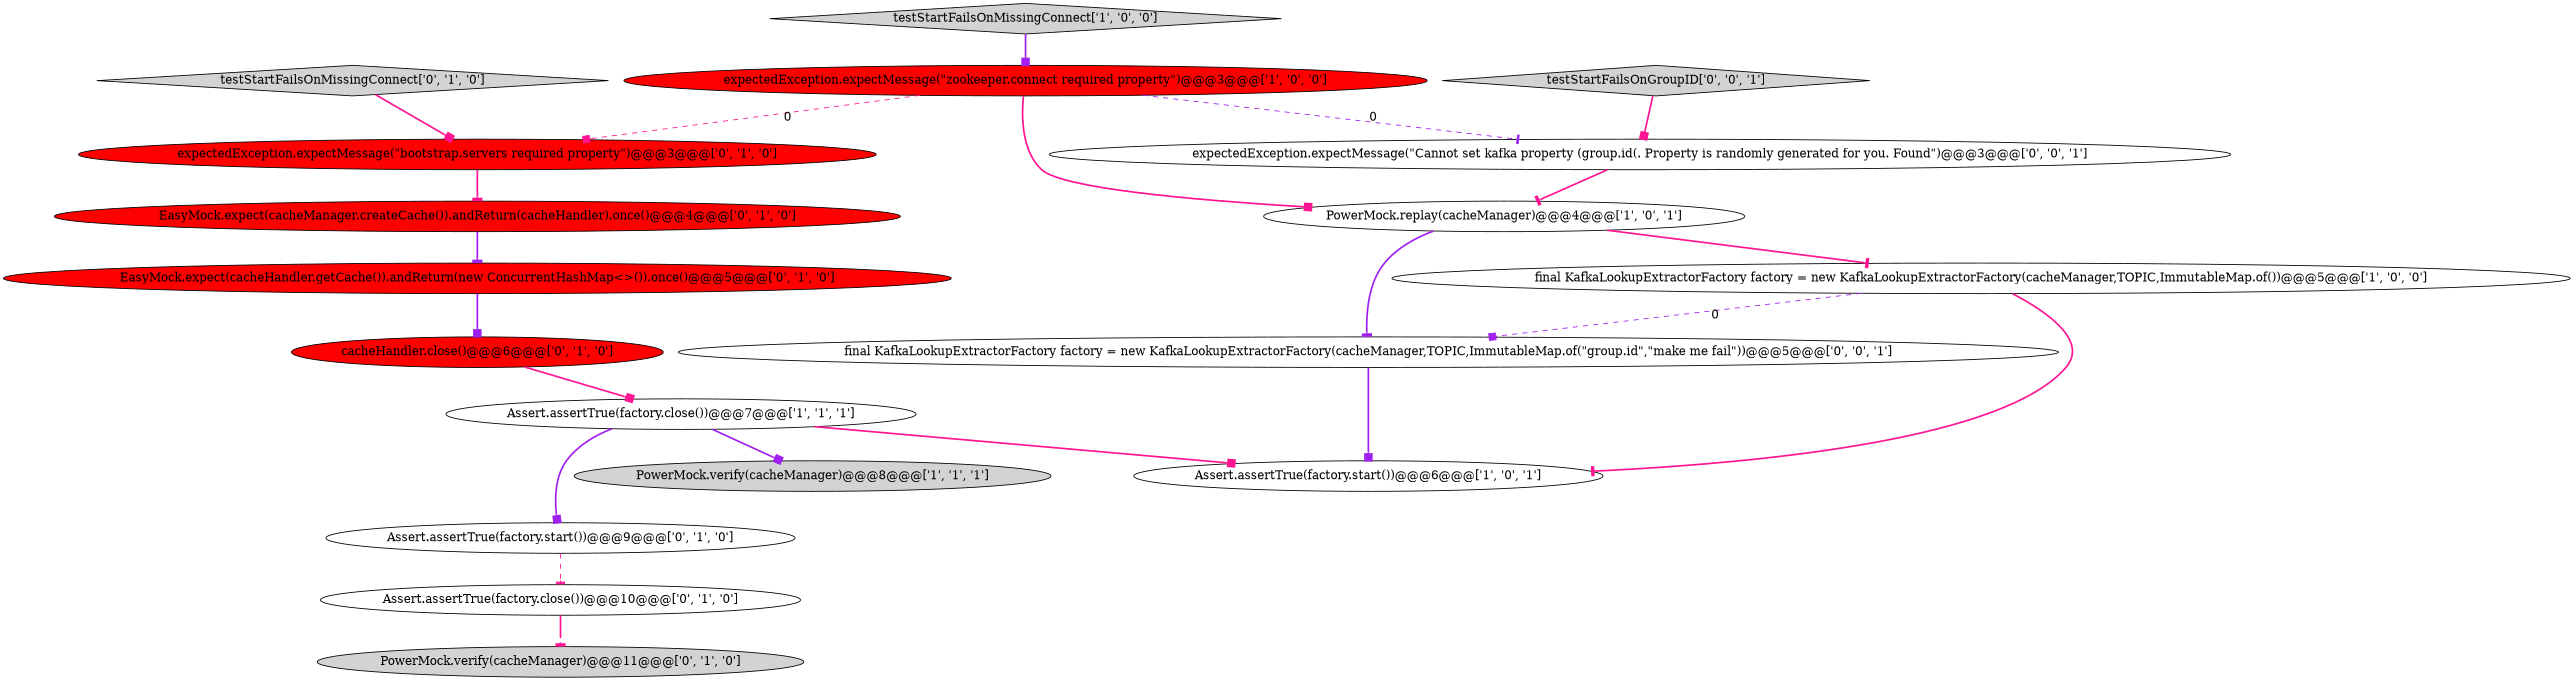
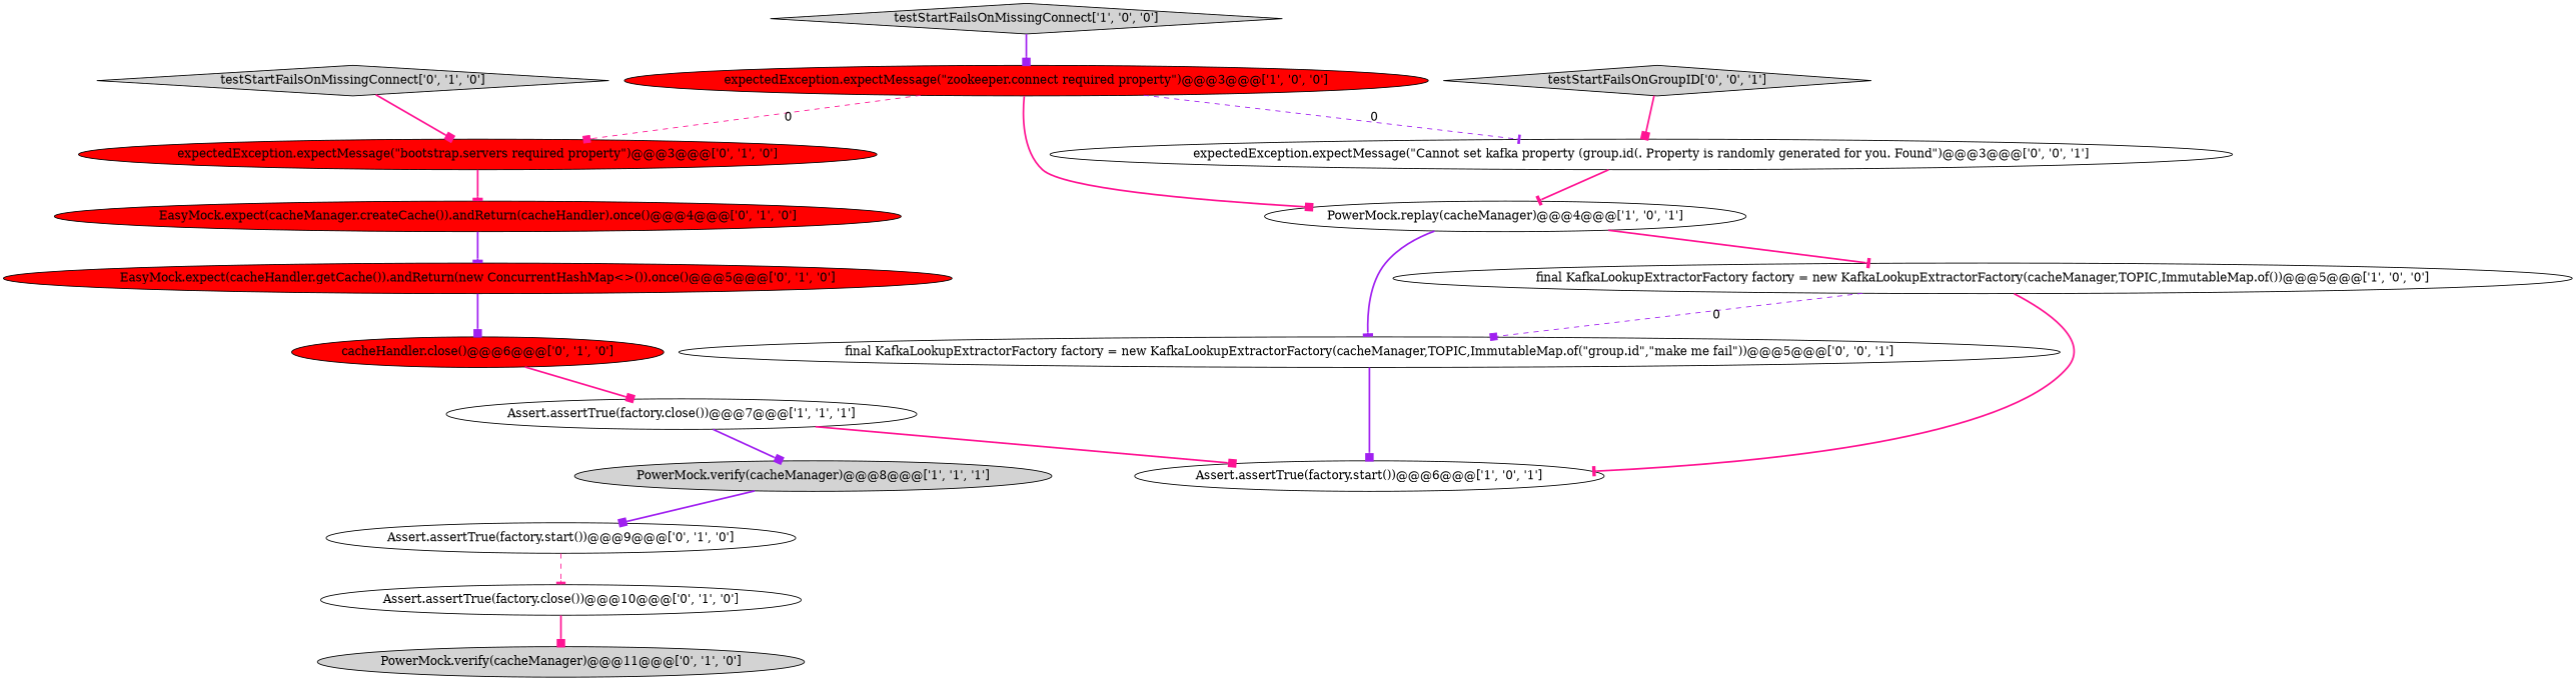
  digraph {
    node [fillcolor=white shape=ellipse style=filled]
    edge [arrowhead=box color=deeppink style=bold]
    n1 [label="Assert.assertTrue(factory.start())@@@9@@@['0', '1', '0']"]
    n2 [label="Assert.assertTrue(factory.close())@@@10@@@['0', '1', '0']"]
    n3 [fillcolor=lightgray label="PowerMock.verify(cacheManager)@@@11@@@['0', '1', '0']"]
    n4 [fillcolor=red label="EasyMock.expect(cacheManager.createCache()).andReturn(cacheHandler).once()@@@4@@@['0', '1', '0']"]
    n5 [fillcolor=red label="EasyMock.expect(cacheHandler.getCache()).andReturn(new ConcurrentHashMap<>()).once()@@@5@@@['0', '1', '0']"]
    n6 [fillcolor=red label="cacheHandler.close()@@@6@@@['0', '1', '0']"]
    n7 [label="expectedException.expectMessage(\"Cannot set kafka property (group.id(. Property is randomly generated for you. Found\")@@@3@@@['0', '0', '1']"]
    n8 [label="PowerMock.replay(cacheManager)@@@4@@@['1', '0', '1']"]
    n9 [label="final KafkaLookupExtractorFactory factory = new KafkaLookupExtractorFactory(cacheManager,TOPIC,ImmutableMap.of())@@@5@@@['1', '0', '0']"]
    n10 [label="final KafkaLookupExtractorFactory factory = new KafkaLookupExtractorFactory(cacheManager,TOPIC,ImmutableMap.of(\"group.id\",\"make me fail\"))@@@5@@@['0', '0', '1']"]
    n11 [label="Assert.assertTrue(factory.start())@@@6@@@['1', '0', '1']"]
    n12 [label="Assert.assertTrue(factory.close())@@@7@@@['1', '1', '1']"]
    n13 [fillcolor=lightgray label="PowerMock.verify(cacheManager)@@@8@@@['1', '1', '1']"]
    n14 [fillcolor=lightgray label="testStartFailsOnMissingConnect['1', '0', '0']" shape=diamond]
    n15 [fillcolor=red label="expectedException.expectMessage(\"zookeeper.connect required property\")@@@3@@@['1', '0', '0']"]
    n16 [fillcolor=red label="expectedException.expectMessage(\"bootstrap.servers required property\")@@@3@@@['0', '1', '0']"]
    n17 [fillcolor=lightgray label="testStartFailsOnMissingConnect['0', '1', '0']" shape=diamond]
    n18 [fillcolor=lightgray label="testStartFailsOnGroupID['0', '0', '1']" shape=diamond]
    n1 -> n2 [arrowhead=tee style=dashed]
-   n2 -> n3 [arrowhead=tee]
+   n2 -> n3
    n4 -> n5 [arrowhead=tee color=purple]
    n5 -> n6 [color=purple]
    n6 -> n12
    n7 -> n8 [arrowhead=tee]
    n8 -> n9 [arrowhead=tee]
    n8 -> n10 [arrowhead=tee color=purple]
    n9 -> n10 [color=purple label=0 style=dashed]
    n9 -> n11 [arrowhead=tee]
    n10 -> n11 [color=purple]
    n12 -> n11
    n12 -> n13 [color=purple]
-   n12 -> n1 [color=purple]
+   n13 -> n1 [color=purple]
    n14 -> n15 [color=purple]
    n15 -> n7 [arrowhead=tee color=purple label=0 style=dashed]
    n15 -> n8
    n15 -> n16 [label=0 style=dashed]
    n16 -> n4 [arrowhead=tee]
    n17 -> n16
    n18 -> n7
  }
